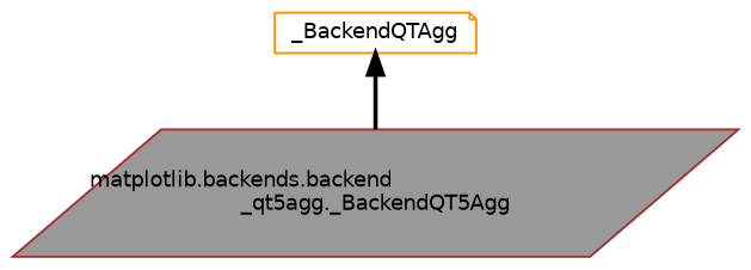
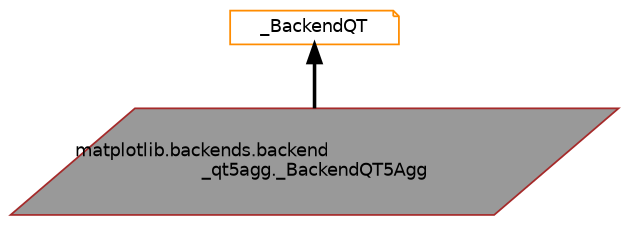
  digraph {
    node [fontname=Helvetica fontsize=10 style=filled]
    n1 [color=brown fillcolor=grey60 fontcolor=black height=0.2 label="matplotlib.backends.backend\l_qt5agg._BackendQT5Agg" shape=parallelogram width=0.4]
-   n2 [color=darkorange fillcolor=white height=0.2 label=_BackendQTAgg shape=note width=0.4]
+   n2 [color=darkorange fillcolor=white height=0.2 label=_BackendQT shape=note width=0.4]
    n2 -> n1 [color=black dir=back fontname=Helvetica fontsize=10 labelfontname=Helvetica labelfontsize=10 style=bold]
  }
